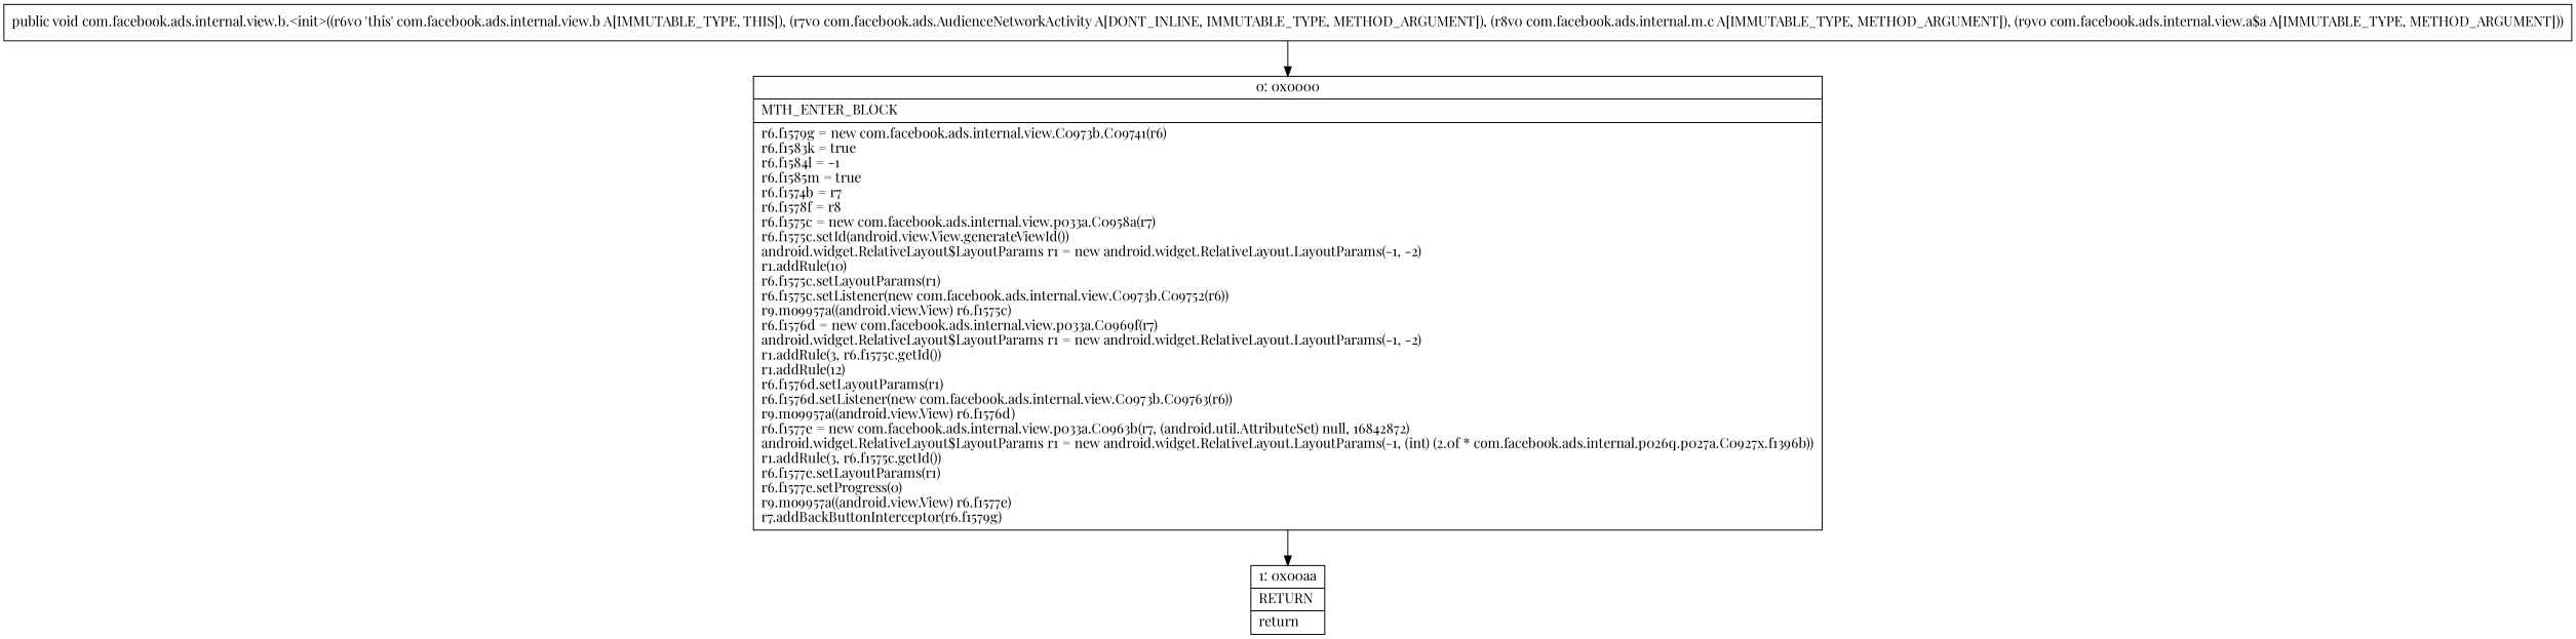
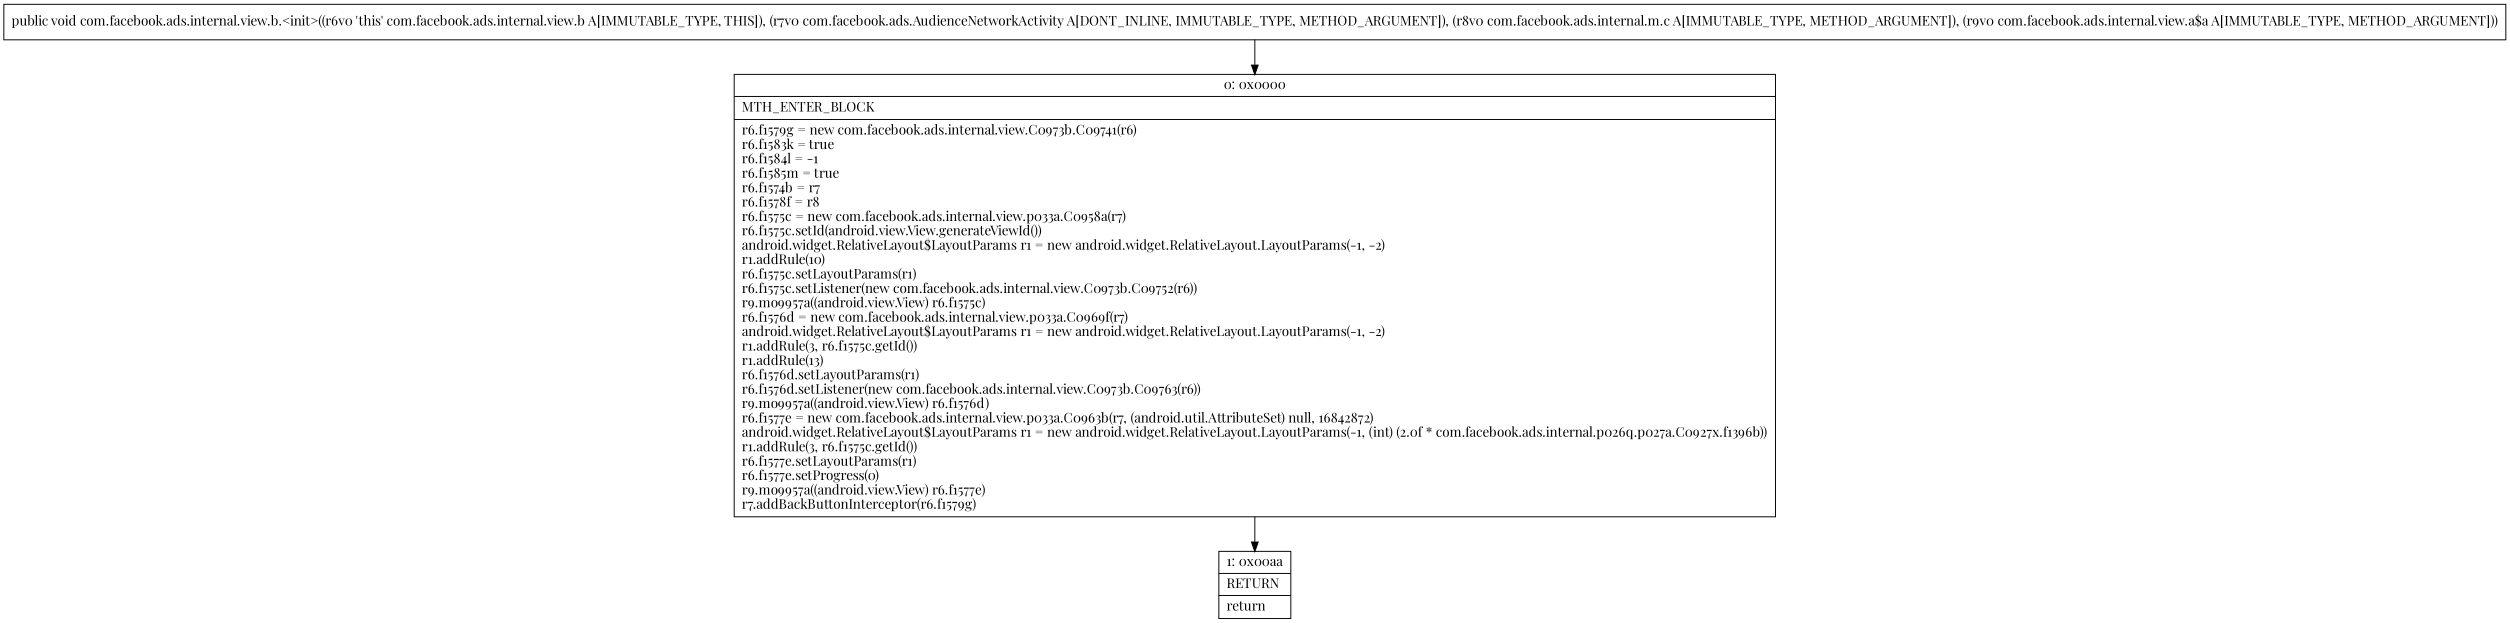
  digraph {
    fontname="Playfair Display"
    node [shape=record fontname="Playfair Display"]
    edge [fontname="Playfair Display"]
-   n1 [label="{0\:\ 0x0000|MTH_ENTER_BLOCK\l|r6.f1579g = new com.facebook.ads.internal.view.C0973b.C09741(r6)\lr6.f1583k = true\lr6.f1584l = \-1\lr6.f1585m = true\lr6.f1574b = r7\lr6.f1578f = r8\lr6.f1575c = new com.facebook.ads.internal.view.p033a.C0958a(r7)\lr6.f1575c.setId(android.view.View.generateViewId())\landroid.widget.RelativeLayout$LayoutParams r1 = new android.widget.RelativeLayout.LayoutParams(\-1, \-2)\lr1.addRule(10)\lr6.f1575c.setLayoutParams(r1)\lr6.f1575c.setListener(new com.facebook.ads.internal.view.C0973b.C09752(r6))\lr9.mo9957a((android.view.View) r6.f1575c)\lr6.f1576d = new com.facebook.ads.internal.view.p033a.C0969f(r7)\landroid.widget.RelativeLayout$LayoutParams r1 = new android.widget.RelativeLayout.LayoutParams(\-1, \-2)\lr1.addRule(3, r6.f1575c.getId())\lr1.addRule(12)\lr6.f1576d.setLayoutParams(r1)\lr6.f1576d.setListener(new com.facebook.ads.internal.view.C0973b.C09763(r6))\lr9.mo9957a((android.view.View) r6.f1576d)\lr6.f1577e = new com.facebook.ads.internal.view.p033a.C0963b(r7, (android.util.AttributeSet) null, 16842872)\landroid.widget.RelativeLayout$LayoutParams r1 = new android.widget.RelativeLayout.LayoutParams(\-1, (int) (2.0f * com.facebook.ads.internal.p026q.p027a.C0927x.f1396b))\lr1.addRule(3, r6.f1575c.getId())\lr6.f1577e.setLayoutParams(r1)\lr6.f1577e.setProgress(0)\lr9.mo9957a((android.view.View) r6.f1577e)\lr7.addBackButtonInterceptor(r6.f1579g)\l}"]
+   n1 [label="{0\:\ 0x0000|MTH_ENTER_BLOCK\l|r6.f1579g = new com.facebook.ads.internal.view.C0973b.C09741(r6)\lr6.f1583k = true\lr6.f1584l = \-1\lr6.f1585m = true\lr6.f1574b = r7\lr6.f1578f = r8\lr6.f1575c = new com.facebook.ads.internal.view.p033a.C0958a(r7)\lr6.f1575c.setId(android.view.View.generateViewId())\landroid.widget.RelativeLayout$LayoutParams r1 = new android.widget.RelativeLayout.LayoutParams(\-1, \-2)\lr1.addRule(10)\lr6.f1575c.setLayoutParams(r1)\lr6.f1575c.setListener(new com.facebook.ads.internal.view.C0973b.C09752(r6))\lr9.mo9957a((android.view.View) r6.f1575c)\lr6.f1576d = new com.facebook.ads.internal.view.p033a.C0969f(r7)\landroid.widget.RelativeLayout$LayoutParams r1 = new android.widget.RelativeLayout.LayoutParams(\-1, \-2)\lr1.addRule(3, r6.f1575c.getId())\lr1.addRule(13)\lr6.f1576d.setLayoutParams(r1)\lr6.f1576d.setListener(new com.facebook.ads.internal.view.C0973b.C09763(r6))\lr9.mo9957a((android.view.View) r6.f1576d)\lr6.f1577e = new com.facebook.ads.internal.view.p033a.C0963b(r7, (android.util.AttributeSet) null, 16842872)\landroid.widget.RelativeLayout$LayoutParams r1 = new android.widget.RelativeLayout.LayoutParams(\-1, (int) (2.0f * com.facebook.ads.internal.p026q.p027a.C0927x.f1396b))\lr1.addRule(3, r6.f1575c.getId())\lr6.f1577e.setLayoutParams(r1)\lr6.f1577e.setProgress(0)\lr9.mo9957a((android.view.View) r6.f1577e)\lr7.addBackButtonInterceptor(r6.f1579g)\l}"]
    n2 [label="{1\:\ 0x00aa|RETURN\l|return\l}"]
    n3 [label="{public void com.facebook.ads.internal.view.b.\<init\>((r6v0 'this' com.facebook.ads.internal.view.b A[IMMUTABLE_TYPE, THIS]), (r7v0 com.facebook.ads.AudienceNetworkActivity A[DONT_INLINE, IMMUTABLE_TYPE, METHOD_ARGUMENT]), (r8v0 com.facebook.ads.internal.m.c A[IMMUTABLE_TYPE, METHOD_ARGUMENT]), (r9v0 com.facebook.ads.internal.view.a$a A[IMMUTABLE_TYPE, METHOD_ARGUMENT])) }"]
    n1 -> n2
    n3 -> n1
  }
